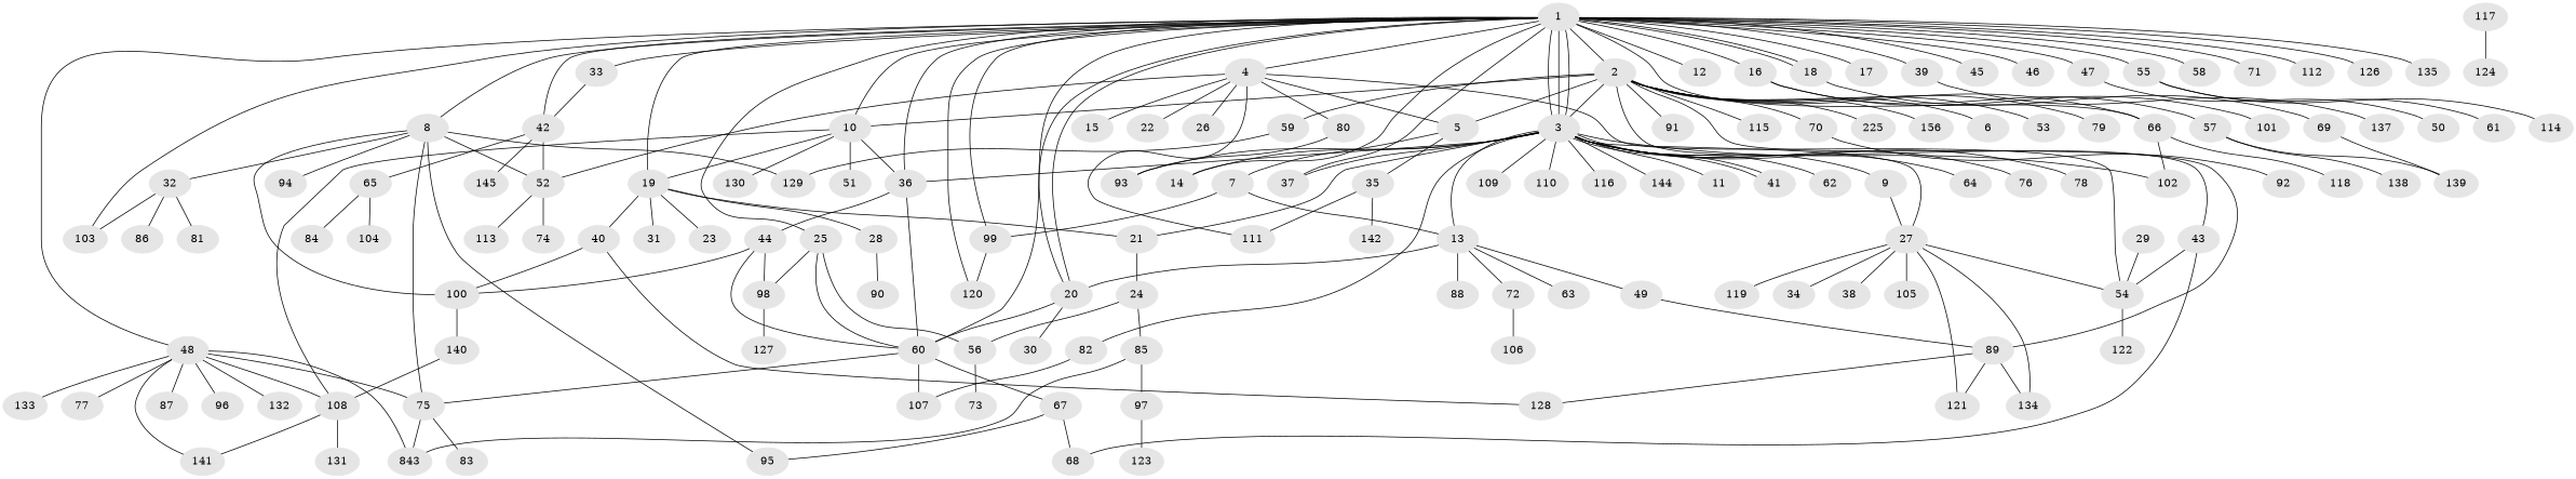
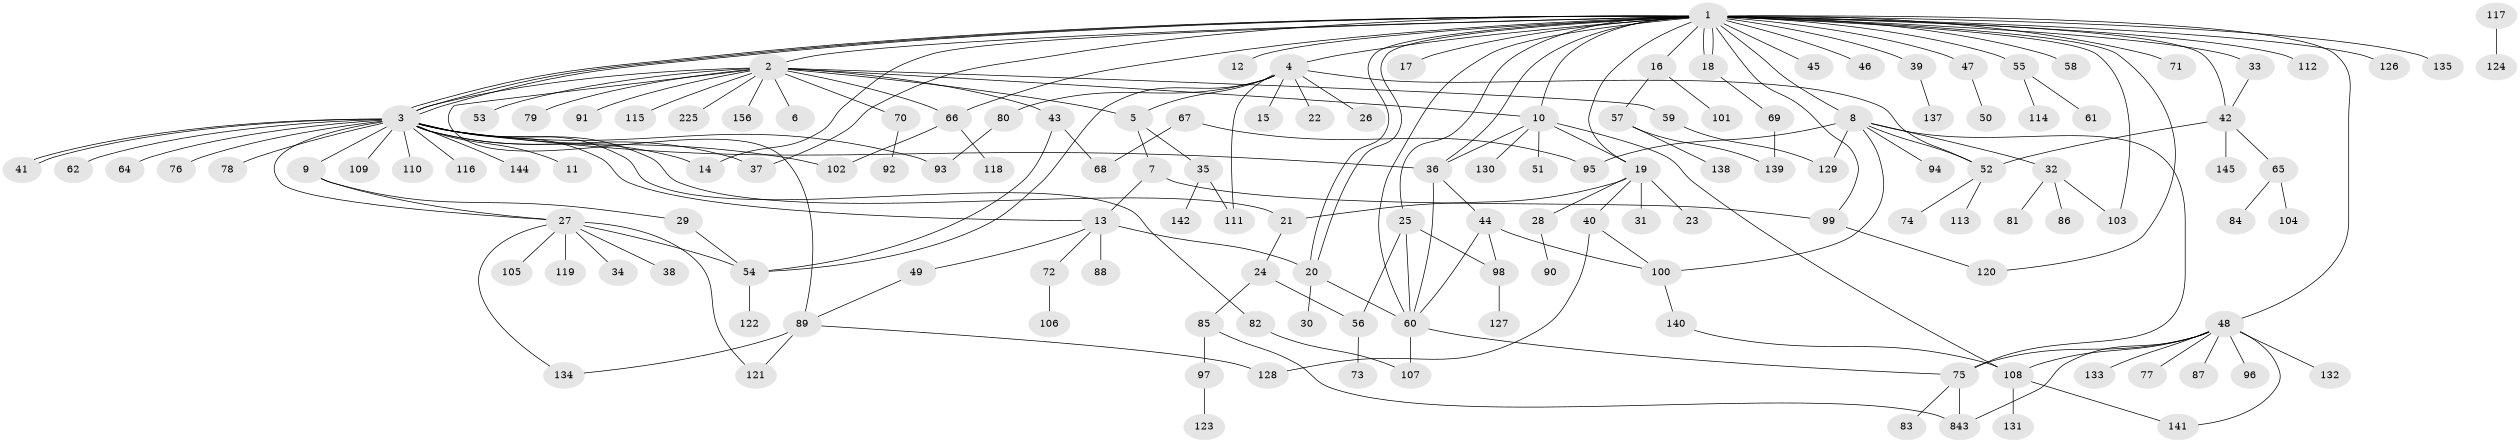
  graph {
    node [color=gray90 style=filled]
    1
    2
    3
    4
    8
    10
    12
    14
    16
    17
    18
    19
    20
    25
    33
    36
    37
    39
    42
    45
    46
    47
    48
    55
    58
    60
    66
    71
    99
    103
    112
    120
    126
    135
    5
    6
    43
    53
    59
    70
    79
    89
    91
    115
    n45 [label=225]
    n46 [label=156]
    9
    11
    13
    21
    27
    41
    62
    64
    76
    78
    82
    93
    102
    109
    110
    116
    144
    15
    22
    26
    52
    54
    80
    111
    32
    75
    94
    95
    100
    129
    51
    108
    130
    57
    101
    69
    23
    28
    31
    40
    30
    56
    98
    44
    137
    65
    145
    50
    77
    87
    96
    132
    133
    141
    n101 [label=843]
    61
    114
    67
    107
    118
    7
    35
    68
    92
    134
    128
    121
    29
    49
-   63
    72
    88
    24
    34
    38
    105
    119
    74
    113
    122
    142
    81
    86
    83
    140
    131
    106
    138
    139
    90
    85
    73
    97
    127
    84
    104
    117
    124
    123
    1 -- 2
    1 -- 3
    1 -- 3
    1 -- 3
    1 -- 4
    1 -- 8
    1 -- 10
    1 -- 12
    1 -- 14
    1 -- 16
    1 -- 17
    1 -- 18
    1 -- 18
    1 -- 19
    1 -- 20
    1 -- 20
    1 -- 25
    1 -- 33
    1 -- 36
    1 -- 37
    1 -- 39
    1 -- 42
    1 -- 45
    1 -- 46
    1 -- 47
    1 -- 48
    1 -- 55
    1 -- 58
    1 -- 60
    1 -- 66
    1 -- 71
    1 -- 99
    1 -- 103
    1 -- 112
    1 -- 120
    1 -- 126
    1 -- 135
    2 -- 3
    2 -- 10
    2 -- 66
    2 -- 5
    2 -- 6
    2 -- 43
    2 -- 53
    2 -- 59
    2 -- 70
    2 -- 79
    2 -- 89
    2 -- 91
    2 -- 115
    2 -- n45
    2 -- n46
    3 -- 14
    3 -- 36
    3 -- 37
    3 -- 9
    3 -- 11
    3 -- 13
    3 -- 21
    3 -- 27
    3 -- 41
    3 -- 41
    3 -- 62
    3 -- 64
    3 -- 76
    3 -- 78
    3 -- 82
    3 -- 93
    3 -- 102
    3 -- 109
    3 -- 110
    3 -- 116
    3 -- 144
    4 -- 5
    4 -- 15
    4 -- 22
    4 -- 26
    4 -- 52
    4 -- 54
    4 -- 80
    4 -- 111
    8 -- 52
    8 -- 32
    8 -- 75
    8 -- 94
    8 -- 95
    8 -- 100
    8 -- 129
    10 -- 19
    10 -- 36
    10 -- 51
    10 -- 108
    10 -- 130
    16 -- 57
    16 -- 101
    18 -- 69
    19 -- 21
    19 -- 23
    19 -- 28
    19 -- 31
    19 -- 40
    20 -- 60
    20 -- 30
    25 -- 60
    25 -- 56
    25 -- 98
    33 -- 42
    36 -- 60
    36 -- 44
    39 -- 137
    42 -- 52
    42 -- 65
    42 -- 145
    47 -- 50
    48 -- 75
    48 -- 108
    48 -- 77
    48 -- 87
    48 -- 96
    48 -- 132
    48 -- 133
    48 -- 141
    48 -- n101
    55 -- 61
    55 -- 114
    60 -- 75
-   60 -- 67
    60 -- 107
    66 -- 102
    66 -- 118
    99 -- 120
    5 -- 7
    5 -- 35
    43 -- 54
    43 -- 68
    59 -- 129
    70 -- 92
    89 -- 134
    89 -- 128
    89 -- 121
    9 -- 27
+   9 -- 29
    13 -- 20
    13 -- 49
-   13 -- 63
    13 -- 72
    13 -- 88
    21 -- 24
    27 -- 54
    27 -- 134
    27 -- 121
    27 -- 34
    27 -- 38
    27 -- 105
    27 -- 119
    82 -- 107
    52 -- 74
    52 -- 113
    54 -- 122
    80 -- 93
    32 -- 103
    32 -- 81
    32 -- 86
    75 -- n101
    75 -- 83
    100 -- 140
    108 -- 141
    108 -- 131
    57 -- 138
    57 -- 139
    69 -- 139
    28 -- 90
    40 -- 100
    40 -- 128
    56 -- 73
    98 -- 127
    44 -- 60
    44 -- 100
    44 -- 98
    65 -- 84
    65 -- 104
    67 -- 95
    67 -- 68
    7 -- 99
    7 -- 13
    35 -- 111
    35 -- 142
    29 -- 54
    49 -- 89
    72 -- 106
    24 -- 56
    24 -- 85
    140 -- 108
    85 -- n101
    85 -- 97
    97 -- 123
    117 -- 124
  }
